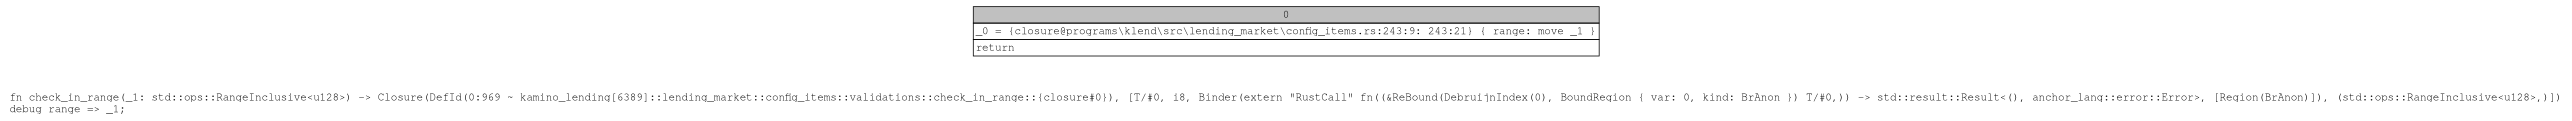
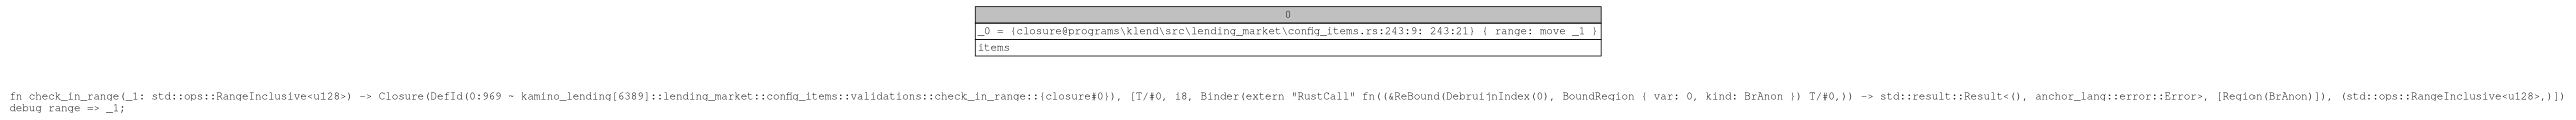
  digraph {
    fontname="Courier, monospace"
    label=<fn check_in_range(_1: std::ops::RangeInclusive&lt;u128&gt;) -&gt; Closure(DefId(0:969 ~ kamino_lending[6389]::lending_market::config_items::validations::check_in_range::{closure#0}), [T/#0, i8, Binder(extern &quot;RustCall&quot; fn((&amp;ReBound(DebruijnIndex(0), BoundRegion { var: 0, kind: BrAnon }) T/#0,)) -&gt; std::result::Result&lt;(), anchor_lang::error::Error&gt;, [Region(BrAnon)]), (std::ops::RangeInclusive&lt;u128&gt;,)])<br align="left"/>debug range =&gt; _1;<br align="left"/>>
-   n1 [fontname="Courier, monospace" label=<<table border="0" cellborder="1" cellspacing="0"><tr><td bgcolor="gray" align="center" colspan="1">0</td></tr><tr><td align="left" balign="left">_0 = {closure@programs\klend\src\lending_market\config_items.rs:243:9: 243:21} { range: move _1 }<br/></td></tr><tr><td align="left">return</td></tr></table>> shape=none]
+   n1 [fontname="Courier, monospace" label=<<table border="0" cellborder="1" cellspacing="0"><tr><td bgcolor="gray" align="center" colspan="1">0</td></tr><tr><td align="left" balign="left">_0 = {closure@programs\klend\src\lending_market\config_items.rs:243:9: 243:21} { range: move _1 }<br/></td></tr><tr><td align="left">items</td></tr></table>> shape=none]
  }
